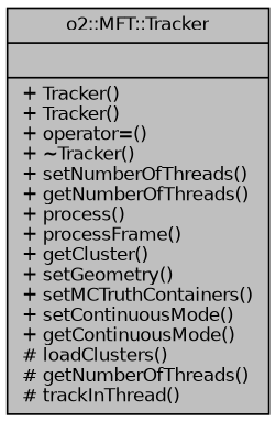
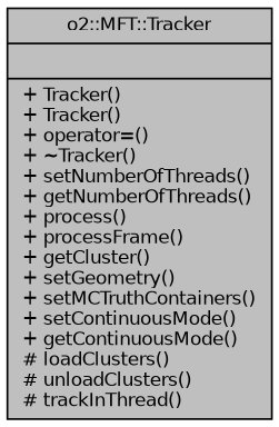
  digraph {
-   n1 [color=black fillcolor=grey75 fontcolor=black fontname=Helvetica fontsize=10 height=0.2 label="{o2::MFT::Tracker\n||+ Tracker()\l+ Tracker()\l+ operator=()\l+ ~Tracker()\l+ setNumberOfThreads()\l+ getNumberOfThreads()\l+ process()\l+ processFrame()\l+ getCluster()\l+ setGeometry()\l+ setMCTruthContainers()\l+ setContinuousMode()\l+ getContinuousMode()\l# loadClusters()\l# getNumberOfThreads()\l# trackInThread()\l}" shape=record style=filled width=0.4]
+   n1 [color=black fillcolor=grey75 fontcolor=black fontname=Helvetica fontsize=10 height=0.2 label="{o2::MFT::Tracker\n||+ Tracker()\l+ Tracker()\l+ operator=()\l+ ~Tracker()\l+ setNumberOfThreads()\l+ getNumberOfThreads()\l+ process()\l+ processFrame()\l+ getCluster()\l+ setGeometry()\l+ setMCTruthContainers()\l+ setContinuousMode()\l+ getContinuousMode()\l# loadClusters()\l# unloadClusters()\l# trackInThread()\l}" shape=record style=filled width=0.4]
  }
